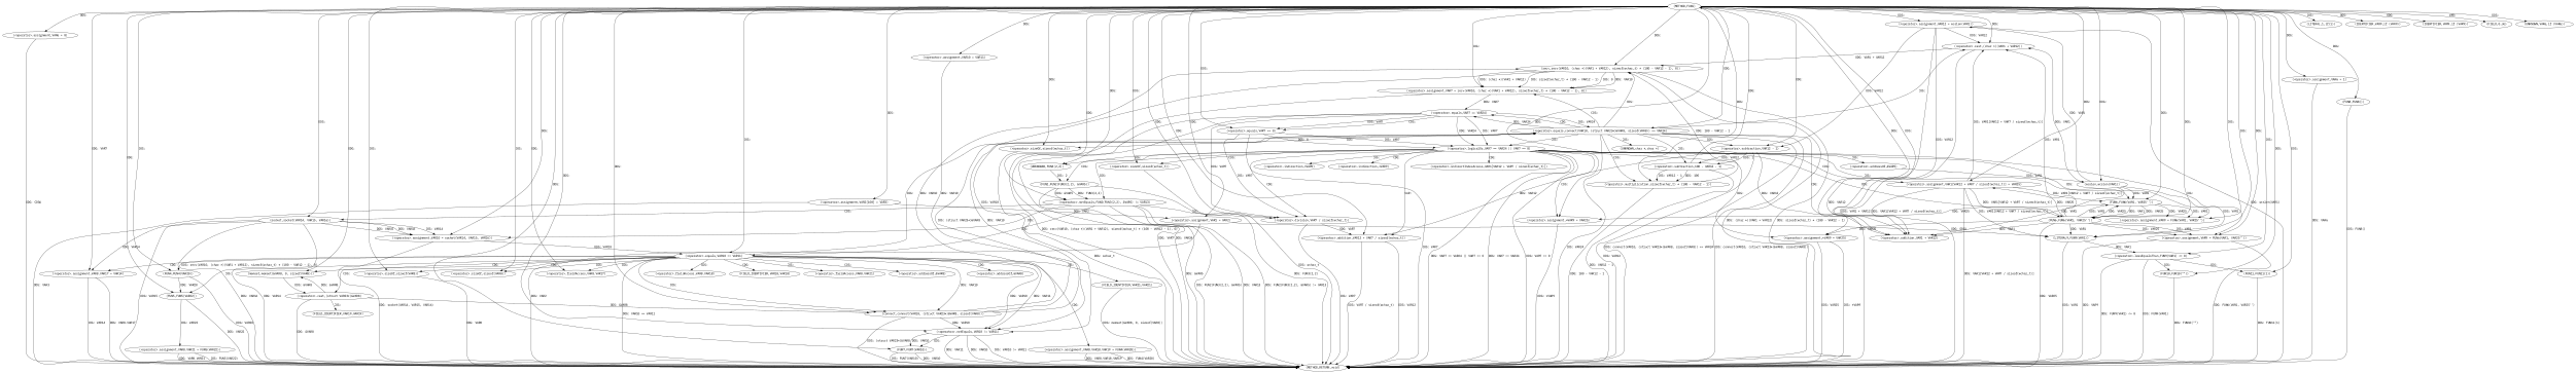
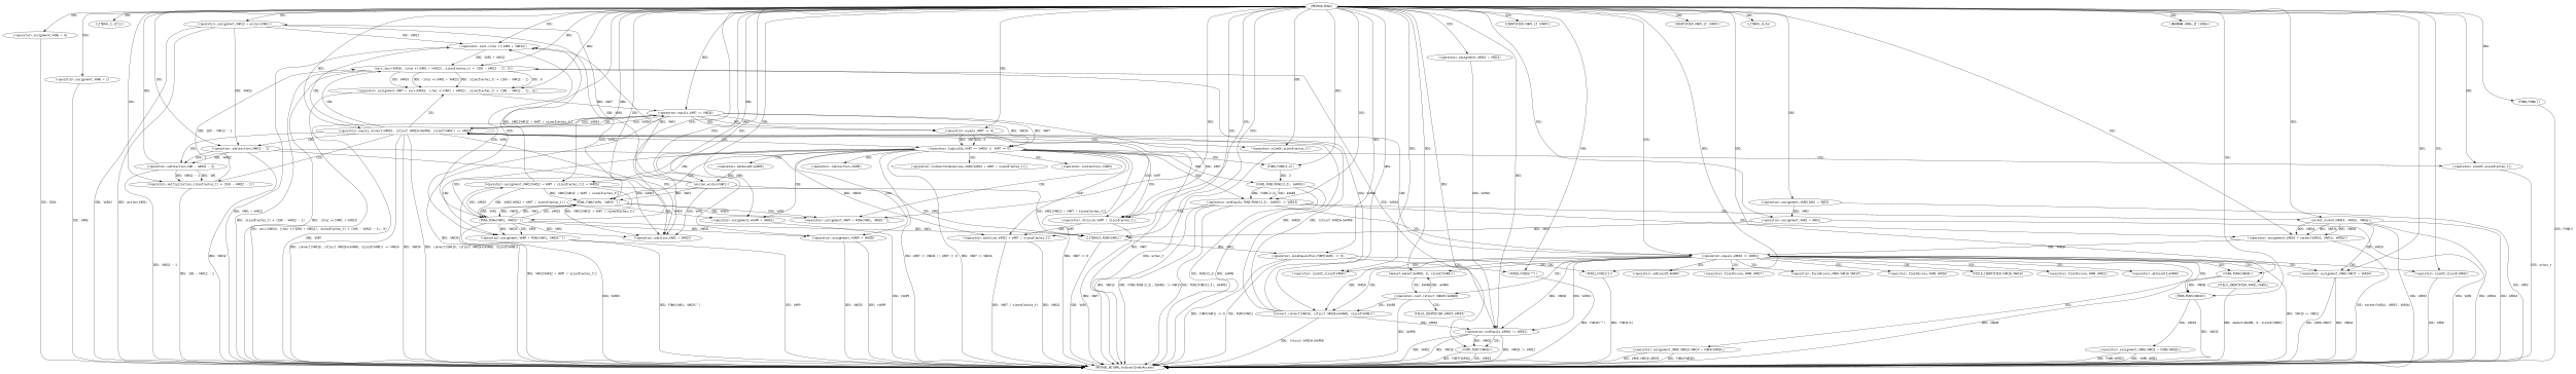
  digraph {
    fontname="IBM Plex Mono"
    node [fontname="IBM Plex Mono"]
    edge [fontname="IBM Plex Mono"]
    n1 [label="(METHOD,FUN1)"]
    n2 [label="(<operator>.assignment,VAR2[100] = VAR3)"]
    n3 [label="(<operator>.assignment,VAR1 = VAR2)"]
    n4 [label="(LITERAL,1,if(1))"]
    n5 [label="(<operator>.assignment,VAR6 = 0)"]
    n6 [label="(<operator>.assignment,VAR10 = VAR11)"]
    n7 [label="(<operator>.assignment,VAR12 = wcslen(VAR1))"]
    n8 [label="(wcslen,wcslen(VAR1))"]
    n9 [label="(<operator>.notEquals,FUN2(FUN3(2,2), &VAR5) != VAR13)"]
-   n10 [label="(UNKNOWN3,FUN3(2,2))"]
+   n10 [label="(FUN3,FUN3(2,2))"]
    n11 [label="(<operator>.assignment,VAR6 = 1)"]
    n12 [label="(<operator>.assignment,VAR10 = socket(VAR14, VAR15, VAR16))"]
    n13 [label="(socket,socket(VAR14, VAR15, VAR16))"]
    n14 [label="(<operator>.equals,VAR10 == VAR11)"]
    n15 [label="(memset,memset(&VAR8, 0, sizeof(VAR8)))"]
    n16 [label="(<operator>.sizeOf,sizeof(VAR8))"]
    n17 [label="(<operator>.assignment,VAR8.VAR17 = VAR14)"]
    n18 [label="(FUN4,FUN4(VAR20))"]
    n19 [label="(FUN5,FUN5(VAR22))"]
    n20 [label="(<operator>.equals,connect(VAR10, (struct VAR23*)&VAR8, sizeof(VAR8)) == VAR24)"]
    n21 [label="(connect,connect(VAR10, (struct VAR23*)&VAR8, sizeof(VAR8)))"]
    n22 [label="(<operator>.sizeOf,sizeof(VAR8))"]
    n23 [label="(<operator>.assignment,VAR7 = recv(VAR10, (char *)(VAR1 + VAR12), sizeof(wchar_t) * (100 - VAR12 - 1), 0))"]
    n24 [label="(recv,recv(VAR10, (char *)(VAR1 + VAR12), sizeof(wchar_t) * (100 - VAR12 - 1), 0))"]
    n25 [label="(<operator>.cast,(char *)(VAR1 + VAR12))"]
    n26 [label="(<operator>.addition,VAR1 + VAR12)"]
    n27 [label="(<operator>.multiplication,sizeof(wchar_t) * (100 - VAR12 - 1))"]
    n28 [label="(<operator>.sizeOf,sizeof(wchar_t))"]
    n29 [label="(<operator>.subtraction,VAR12 - 1)"]
    n30 [label="(<operator>.equals,VAR7 == VAR24)"]
    n31 [label="(<operator>.equals,VAR7 == 0)"]
    n32 [label="(<operator>.assignment,VAR1[VAR12 + VAR7 / sizeof(wchar_t)] = VAR25)"]
    n33 [label="(<operator>.addition,VAR12 + VAR7 / sizeof(wchar_t))"]
    n34 [label="(<operator>.division,VAR7 / sizeof(wchar_t))"]
    n35 [label="(<operator>.sizeOf,sizeof(wchar_t))"]
    n36 [label="(<operator>.assignment,VAR9 = FUN6(VAR1, VAR25''))"]
    n37 [label="(FUN6,FUN6(VAR1, VAR25''))"]
    n38 [label="(IDENTIFIER,VAR9,if (VAR9))"]
    n39 [label="(<operator>.assignment,*VAR9 = VAR25)"]
    n40 [label="(<operator>.assignment,VAR9 = FUN6(VAR1, VAR25''))"]
    n41 [label="(FUN6,FUN6(VAR1, VAR25''))"]
    n42 [label="(IDENTIFIER,VAR9,if (VAR9))"]
    n43 [label="(<operator>.assignment,*VAR9 = VAR25)"]
-   n44 [label="(FIELD,0,do)"]
+   n44 [label="(LITERAL,0,do)"]
    n45 [label="(<operator>.notEquals,VAR10 != VAR11)"]
    n46 [label="(FUN7,FUN7(VAR10))"]
    n47 [label="(UNKNOWN,VAR6,if (VAR6))"]
    n48 [label="(FUN8,FUN8())"]
    n49 [label="(<operator>.lessEqualsThan,FUN9(VAR1) <= 0)"]
    n50 [label="(LITERAL9,FUN9(VAR1))"]
    n51 [label="(FUN10,FUN10(\"\"))"]
    n52 [label="(FUN11,FUN11(1))"]
-   n53 [label="(METHOD_RETURN,void)"]
+   n53 [label="(METHOD_RETURN,indirectIndexAccess)"]
    n54 [label="(FUN2,FUN2(FUN3(2,2), &VAR5))"]
    n55 [label="(<operator>.assignment,VAR8.VAR18.VAR19 = FUN4(VAR20))"]
    n56 [label="(<operator>.cast,(struct VAR23*)&VAR8)"]
    n57 [label="(<operator>.addressOf,&VAR8)"]
    n58 [label="(<operator>.fieldAccess,VAR8.VAR17)"]
+   n59 [label="(<operator>.fieldAccess,VAR8.VAR18.VAR19)"]
    n60 [label="(<operator>.fieldAccess,VAR8.VAR18)"]
    n61 [label="(FIELD_IDENTIFIER,VAR18,VAR18)"]
    n62 [label="(<operator>.fieldAccess,VAR8.VAR21)"]
    n63 [label="(FIELD_IDENTIFIER,VAR21,VAR21)"]
    n64 [label="(<operator>.addressOf,&VAR8)"]
    n65 [label="(<operator>.assignment,VAR8.VAR21 = FUN5(VAR22))"]
    n66 [label="(<operator>.subtraction,100 - VAR12 - 1)"]
    n67 [label="(<operator>.logicalOr,VAR7 == VAR24 || VAR7 == 0)"]
-   n68 [label="(UNKNOWN,char *,char *)"]
    n69 [label="(FIELD_IDENTIFIER,VAR19,VAR19)"]
    n70 [label="(<operator>.addressOf,&VAR5)"]
    n71 [label="(<operator>.indirectIndexAccess,VAR1[VAR12 + VAR7 / sizeof(wchar_t)])"]
    n72 [label="(<operator>.indirection,*VAR9)"]
    n73 [label="(<operator>.indirection,*VAR9)"]
    n1 -> n2 [label="DDG: "]
    n1 -> n3 [label="DDG: "]
    n1 -> n4 [label="DDG: "]
    n1 -> n5 [label="DDG: "]
    n1 -> n6 [label="DDG: "]
    n1 -> n7 [label="DDG: "]
    n1 -> n8 [label="DDG: "]
    n1 -> n9 [label="DDG: "]
    n1 -> n10 [label="DDG: "]
    n1 -> n11 [label="DDG: "]
    n1 -> n12 [label="DDG: "]
    n1 -> n13 [label="DDG: "]
    n1 -> n14 [label="DDG: "]
    n1 -> n15 [label="DDG: "]
    n1 -> n16 [label="DDG: "]
-   n1 -> n17 [label="DDG: VAR7"]
+   n1 -> n17 [label="DDG: "]
    n1 -> n18 [label="DDG: "]
    n1 -> n19 [label="DDG: "]
    n1 -> n20 [label="DDG: "]
    n1 -> n21 [label="DDG: "]
    n1 -> n22 [label="DDG: "]
    n1 -> n23 [label="DDG: "]
    n1 -> n24 [label="DDG: "]
    n1 -> n25 [label="DDG: "]
    n1 -> n26 [label="DDG: "]
    n1 -> n27 [label="DDG: "]
    n1 -> n28 [label="DDG: "]
    n1 -> n29 [label="DDG: "]
-   n1 -> n58 [label="DDG: "]
+   n1 -> n30 [label="DDG: "]
    n1 -> n31 [label="DDG: "]
    n1 -> n32 [label="DDG: "]
    n1 -> n33 [label="DDG: "]
    n1 -> n34 [label="DDG: "]
    n1 -> n35 [label="DDG: "]
    n1 -> n36 [label="DDG: "]
    n1 -> n37 [label="DDG: "]
    n1 -> n38 [label="DDG: "]
    n1 -> n39 [label="DDG: "]
    n1 -> n40 [label="DDG: "]
    n1 -> n41 [label="DDG: "]
    n1 -> n42 [label="DDG: "]
    n1 -> n43 [label="DDG: "]
    n1 -> n44 [label="VAR: "]
    n1 -> n45 [label="DDG: "]
    n1 -> n46 [label="DDG: "]
    n1 -> n47 [label="DDG: "]
    n1 -> n48 [label="DDG: "]
    n1 -> n49 [label="DDG: "]
    n1 -> n50 [label="DDG: "]
    n1 -> n51 [label="DDG: "]
    n1 -> n52 [label="DDG: "]
    n2 -> n3 [label="DDG: VAR2"]
    n2 -> n53 [label="DDG: VAR3"]
-   n3 -> n50 [label="DDG: DDG1"]
+   n3 -> n50 [label="DDG: VAR1"]
    n3 -> n53 [label="DDG: VAR2"]
    n5 -> n53 [label="DDG: CDG6"]
    n6 -> n45 [label="DDG: VAR10"]
    n7 -> n25 [label="DDG: VAR12"]
    n7 -> n26 [label="DDG: VAR12"]
    n7 -> n29 [label="DDG: VAR12"]
    n7 -> n53 [label="DDG: wcslen(VAR1)"]
    n7 -> n53 [label="DDG: VAR12"]
    n8 -> n7 [label="DDG: VAR1"]
    n8 -> n25 [label="DDG: VAR1"]
    n8 -> n26 [label="DDG: VAR1"]
    n8 -> n37 [label="DDG: VAR1"]
    n8 -> n50 [label="DDG: VAR1"]
    n9 -> n12 [label="CDG: "]
    n9 -> n13 [label="CDG: "]
    n9 -> n14 [label="CDG: "]
    n9 -> n34 [label="CDG: "]
    n9 -> n53 [label="DDG: VAR13"]
    n9 -> n53 [label="DDG: FUN2(FUN3(2,2), &VAR5) != VAR13"]
    n9 -> n53 [label="DDG: FUN2(FUN3(2,2), &VAR5)"]
    n10 -> n54 [label="DDG: 2"]
    n11 -> n53 [label="DDG: VAR6"]
    n12 -> n14 [label="DDG: VAR10"]
    n12 -> n53 [label="DDG: socket(VAR14, VAR15, VAR16)"]
    n13 -> n12 [label="DDG: VAR14"]
    n13 -> n12 [label="DDG: VAR15"]
    n13 -> n12 [label="DDG: VAR16"]
    n13 -> n17 [label="DDG: VAR14"]
    n13 -> n53 [label="DDG: VAR15"]
    n13 -> n53 [label="DDG: VAR16"]
    n13 -> n53 [label="DDG: VAR14"]
    n14 -> n15 [label="CDG: "]
    n14 -> n16 [label="CDG: "]
    n14 -> n17 [label="CDG: "]
-   n14 -> n18 [label="DDG: recv(VAR10, (char *)(VAR1 + VAR12), sizeof(wchar_t) * (100 - VAR12 - 1), 0)"]
+   n14 -> n18 [label="CDG: "]
    n14 -> n19 [label="CDG: "]
    n14 -> n20 [label="CDG: "]
    n14 -> n21 [label="DDG: VAR10"]
    n14 -> n21 [label="CDG: "]
    n14 -> n22 [label="CDG: "]
    n14 -> n45 [label="DDG: VAR10"]
    n14 -> n45 [label="DDG: VAR11"]
    n14 -> n53 [label="DDG: VAR10 == VAR11"]
    n14 -> n55 [label="CDG: "]
    n14 -> n56 [label="CDG: "]
    n14 -> n57 [label="CDG: "]
    n14 -> n58 [label="CDG: "]
+   n14 -> n59 [label="CDG: "]
    n14 -> n60 [label="CDG: "]
    n14 -> n61 [label="CDG: "]
    n14 -> n62 [label="CDG: "]
    n14 -> n63 [label="CDG: "]
    n14 -> n64 [label="CDG: "]
    n15 -> n56 [label="DDG: &VAR8"]
    n17 -> n53 [label="DDG: VAR14"]
    n17 -> n53 [label="DDG: VAR8.VAR17"]
    n18 -> n19 [label="DDG: VAR20"]
    n18 -> n53 [label="DDG: VAR20"]
    n19 -> n53 [label="DDG: VAR22"]
    n19 -> n65 [label="DDG: VAR22"]
    n20 -> n23 [label="CDG: "]
    n20 -> n24 [label="CDG: "]
    n20 -> n25 [label="CDG: "]
    n20 -> n26 [label="CDG: "]
    n20 -> n27 [label="CDG: "]
    n20 -> n28 [label="CDG: "]
    n20 -> n29 [label="CDG: "]
    n20 -> n30 [label="DDG: VAR24"]
    n20 -> n30 [label="CDG: "]
    n20 -> n53 [label="DDG: connect(VAR10, (struct VAR23*)&VAR8, sizeof(VAR8))"]
    n20 -> n53 [label="DDG: connect(VAR10, (struct VAR23*)&VAR8, sizeof(VAR8)) == VAR24"]
    n20 -> n53 [label="DDG: VAR24"]
    n20 -> n66 [label="CDG: "]
    n20 -> n67 [label="CDG: "]
-   n20 -> n68 [label="CDG: "]
    n21 -> n20 [label="DDG: VAR10"]
    n21 -> n20 [label="DDG: (struct VAR23*)&VAR8"]
    n21 -> n24 [label="DDG: VAR10"]
    n21 -> n45 [label="DDG: VAR10"]
    n21 -> n53 [label="DDG: (struct VAR23*)&VAR8"]
    n22 -> n53 [label="DDG: VAR8"]
    n23 -> n30 [label="DDG: VAR7"]
    n23 -> n53 [label="DDG: recv(VAR10, (char *)(VAR1 + VAR12), sizeof(wchar_t) * (100 - VAR12 - 1), 0)"]
    n24 -> n23 [label="DDG: VAR10"]
    n24 -> n23 [label="DDG: (char *)(VAR1 + VAR12)"]
    n24 -> n23 [label="DDG: sizeof(wchar_t) * (100 - VAR12 - 1)"]
    n24 -> n23 [label="DDG: 0"]
    n24 -> n45 [label="DDG: VAR10"]
    n24 -> n53 [label="DDG: (char *)(VAR1 + VAR12)"]
    n24 -> n53 [label="DDG: sizeof(wchar_t) * (100 - VAR12 - 1)"]
    n25 -> n24 [label="DDG: VAR1 + VAR12"]
    n25 -> n53 [label="DDG: VAR1 + VAR12"]
    n27 -> n24 [label="DDG: 100 - VAR12 - 1"]
    n27 -> n53 [label="DDG: 100 - VAR12 - 1"]
    n28 -> n53 [label="DDG: wchar_t"]
    n29 -> n26 [label="DDG: VAR12"]
    n29 -> n33 [label="DDG: VAR12"]
    n29 -> n53 [label="DDG: VAR12"]
    n29 -> n66 [label="DDG: VAR12"]
    n29 -> n66 [label="DDG: 1"]
    n30 -> n20 [label="DDG: VAR24"]
    n30 -> n31 [label="DDG: VAR7"]
    n30 -> n31 [label="CDG: "]
    n30 -> n34 [label="DDG: VAR7"]
    n30 -> n53 [label="DDG: VAR24"]
    n30 -> n53 [label="DDG: VAR7"]
    n30 -> n67 [label="DDG: VAR7"]
    n30 -> n67 [label="DDG: VAR24"]
    n31 -> n34 [label="DDG: VAR7"]
    n31 -> n53 [label="DDG: VAR7"]
    n31 -> n67 [label="DDG: VAR7"]
    n31 -> n67 [label="DDG: 0"]
    n32 -> n25 [label="DDG: VAR1[VAR12 + VAR7 / sizeof(wchar_t)]"]
    n32 -> n26 [label="DDG: VAR1[VAR12 + VAR7 / sizeof(wchar_t)]"]
    n32 -> n37 [label="DDG: VAR1[VAR12 + VAR7 / sizeof(wchar_t)]"]
    n32 -> n41 [label="DDG: VAR1[VAR12 + VAR7 / sizeof(wchar_t)]"]
    n32 -> n50 [label="DDG: VAR1[VAR12 + VAR7 / sizeof(wchar_t)]"]
    n32 -> n53 [label="DDG: VAR1[VAR12 + VAR7 / sizeof(wchar_t)]"]
    n33 -> n53 [label="DDG: VAR12"]
    n33 -> n53 [label="DDG: VAR7 / sizeof(wchar_t)"]
    n34 -> n33 [label="DDG: VAR7"]
    n34 -> n53 [label="DDG: VAR7"]
    n35 -> n53 [label="DDG: wchar_t"]
    n37 -> n36 [label="DDG: VAR1"]
    n37 -> n36 [label="DDG: VAR25"]
    n37 -> n39 [label="DDG: VAR25"]
    n37 -> n41 [label="DDG: VAR1"]
    n37 -> n41 [label="DDG: VAR25"]
    n39 -> n53 [label="DDG: *VAR9"]
    n40 -> n53 [label="DDG: VAR9"]
    n40 -> n53 [label="DDG: FUN6(VAR1, VAR25'')"]
    n41 -> n25 [label="DDG: VAR1"]
    n41 -> n26 [label="DDG: VAR1"]
    n41 -> n32 [label="DDG: VAR25"]
    n41 -> n37 [label="DDG: VAR1"]
    n41 -> n37 [label="DDG: VAR25"]
    n41 -> n40 [label="DDG: VAR1"]
    n41 -> n40 [label="DDG: VAR25"]
    n41 -> n43 [label="DDG: VAR25"]
    n41 -> n50 [label="DDG: VAR1"]
    n41 -> n53 [label="DDG: VAR25"]
    n43 -> n53 [label="DDG: *VAR9"]
    n43 -> n53 [label="DDG: VAR25"]
    n45 -> n46 [label="DDG: VAR10"]
    n45 -> n46 [label="CDG: "]
    n45 -> n53 [label="DDG: VAR11"]
    n45 -> n53 [label="DDG: VAR10"]
    n45 -> n53 [label="DDG: VAR10 != VAR11"]
    n46 -> n53 [label="DDG: FUN7(VAR10)"]
    n46 -> n53 [label="DDG: VAR10"]
    n48 -> n53 [label="DDG: FUN8()"]
    n49 -> n51 [label="CDG: "]
    n49 -> n52 [label="CDG: "]
    n49 -> n53 [label="DDG: FUN9(VAR1)"]
    n49 -> n53 [label="DDG: FUN9(VAR1) <= 0"]
    n50 -> n49 [label="DDG: VAR1"]
    n50 -> n53 [label="DDG: VAR1"]
    n51 -> n53 [label="DDG: FUN10(\"\")"]
    n52 -> n53 [label="DDG: FUN11(1)"]
    n54 -> n9 [label="DDG: FUN3(2,2)"]
    n54 -> n9 [label="DDG: &VAR5"]
    n54 -> n53 [label="DDG: &VAR5"]
    n54 -> n53 [label="DDG: FUN3(2,2)"]
    n55 -> n53 [label="DDG: FUN4(VAR20)"]
    n55 -> n53 [label="DDG: VAR8.VAR18.VAR19"]
    n56 -> n15 [label="DDG: &VAR8"]
    n56 -> n21 [label="DDG: &VAR8"]
    n56 -> n53 [label="DDG: &VAR8"]
    n56 -> n69 [label="CDG: "]
    n63 -> n53 [label="DDG: memset(&VAR8, 0, sizeof(VAR8))"]
    n65 -> n53 [label="DDG: FUN5(VAR22)"]
    n65 -> n53 [label="DDG: VAR8.VAR21"]
    n66 -> n1 [label="DDG: "]
    n66 -> n27 [label="DDG: 100"]
    n66 -> n27 [label="DDG: VAR12 - 1"]
    n66 -> n53 [label="DDG: VAR12 - 1"]
    n67 -> n9 [label="CDG: "]
    n67 -> n10 [label="CDG: "]
    n67 -> n32 [label="CDG: "]
    n67 -> n33 [label="VAR: "]
    n67 -> n34 [label="CDG: "]
    n67 -> n35 [label="CDG: "]
    n67 -> n36 [label="CDG: "]
    n67 -> n37 [label="CDG: "]
    n67 -> n39 [label="CDG: "]
    n67 -> n40 [label="CDG: "]
    n67 -> n41 [label="CDG: "]
    n67 -> n43 [label="CDG: "]
    n67 -> n53 [label="DDG: VAR7 == VAR24 || VAR7 == 0"]
    n67 -> n53 [label="DDG: VAR7 == VAR24"]
    n67 -> n53 [label="DDG: VAR7 == 0"]
    n67 -> n54 [label="CDG: "]
    n67 -> n70 [label="CDG: "]
    n67 -> n71 [label="CDG: "]
    n67 -> n72 [label="CDG: "]
    n67 -> n73 [label="CDG: "]
    n70 -> n8 [label="DDG: VAR1"]
  }
